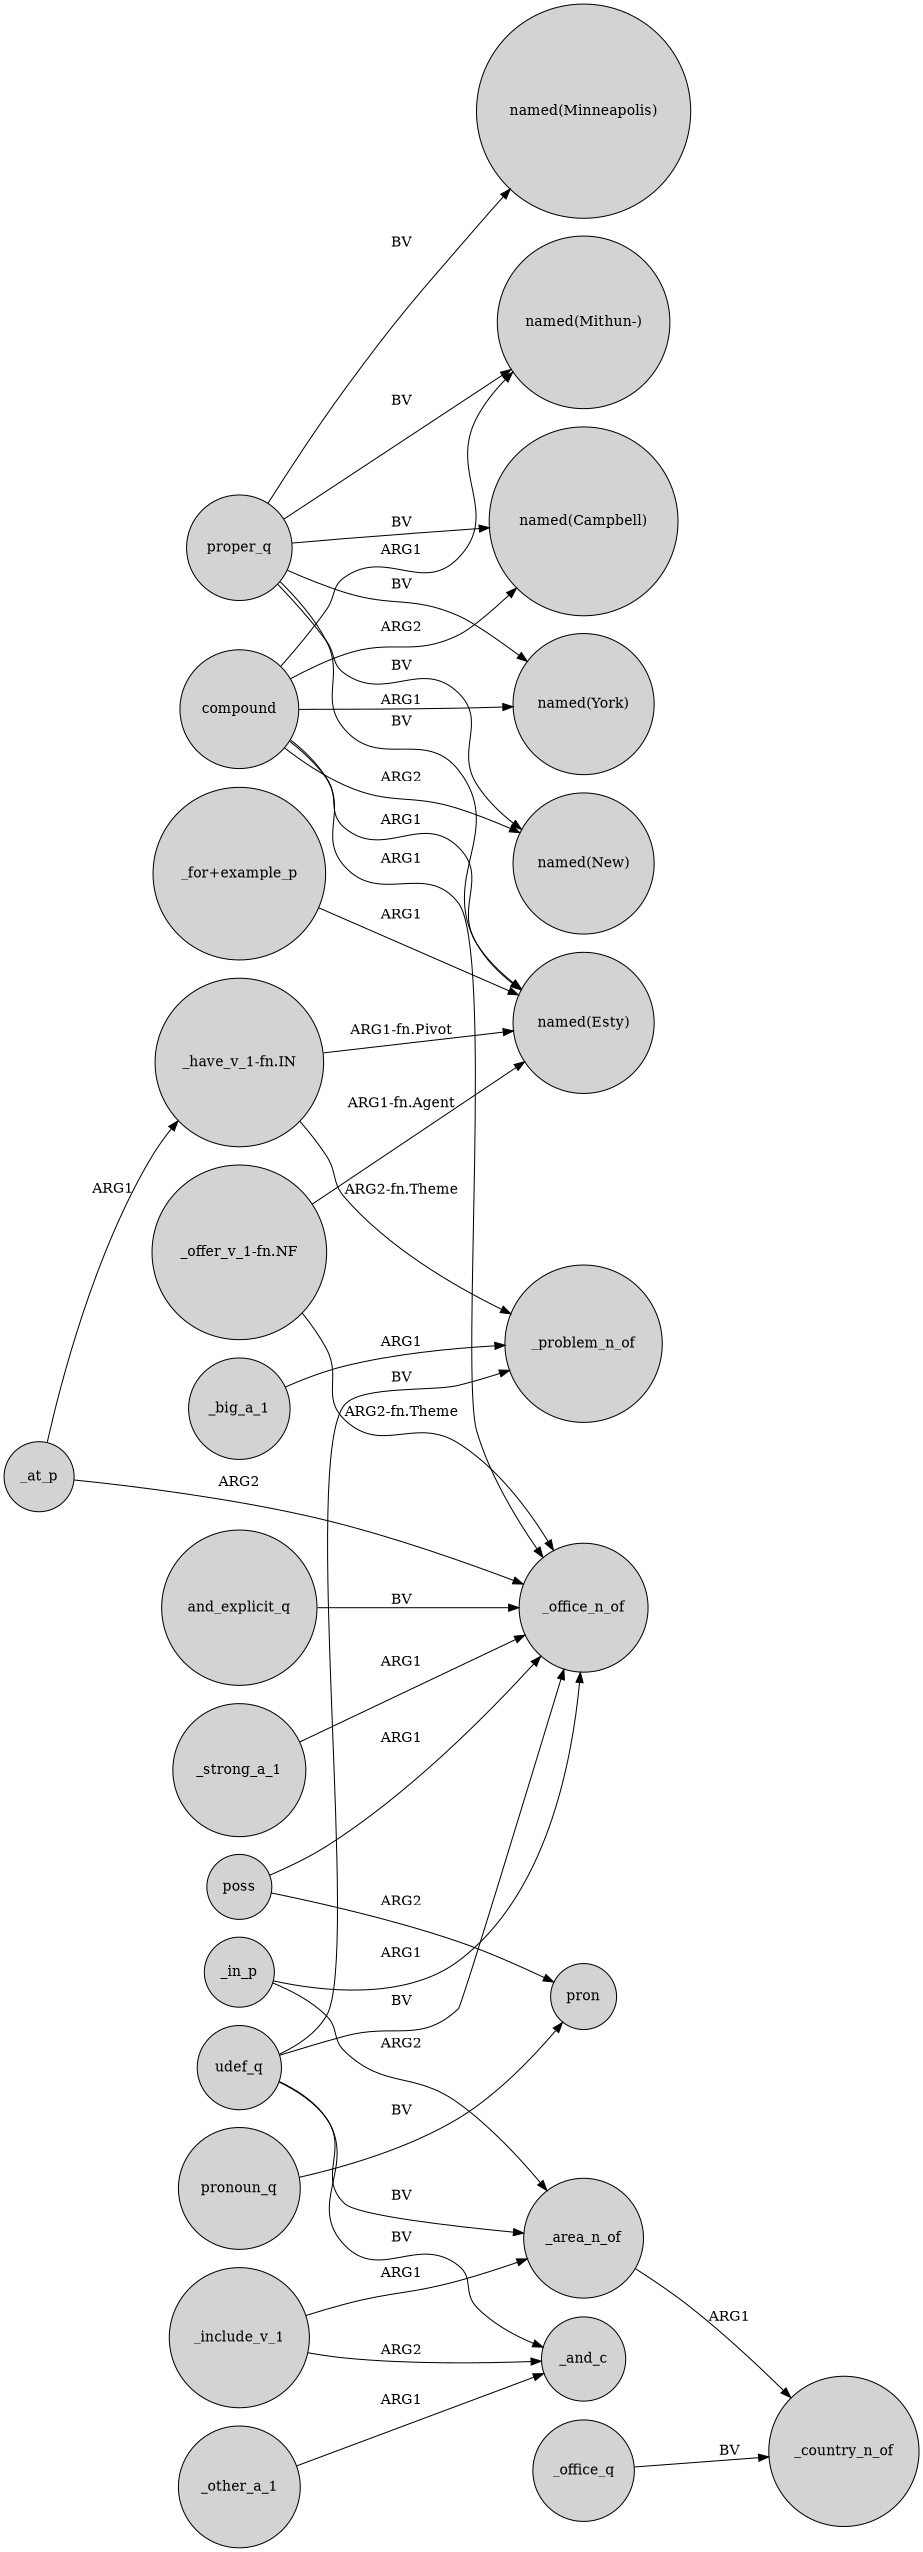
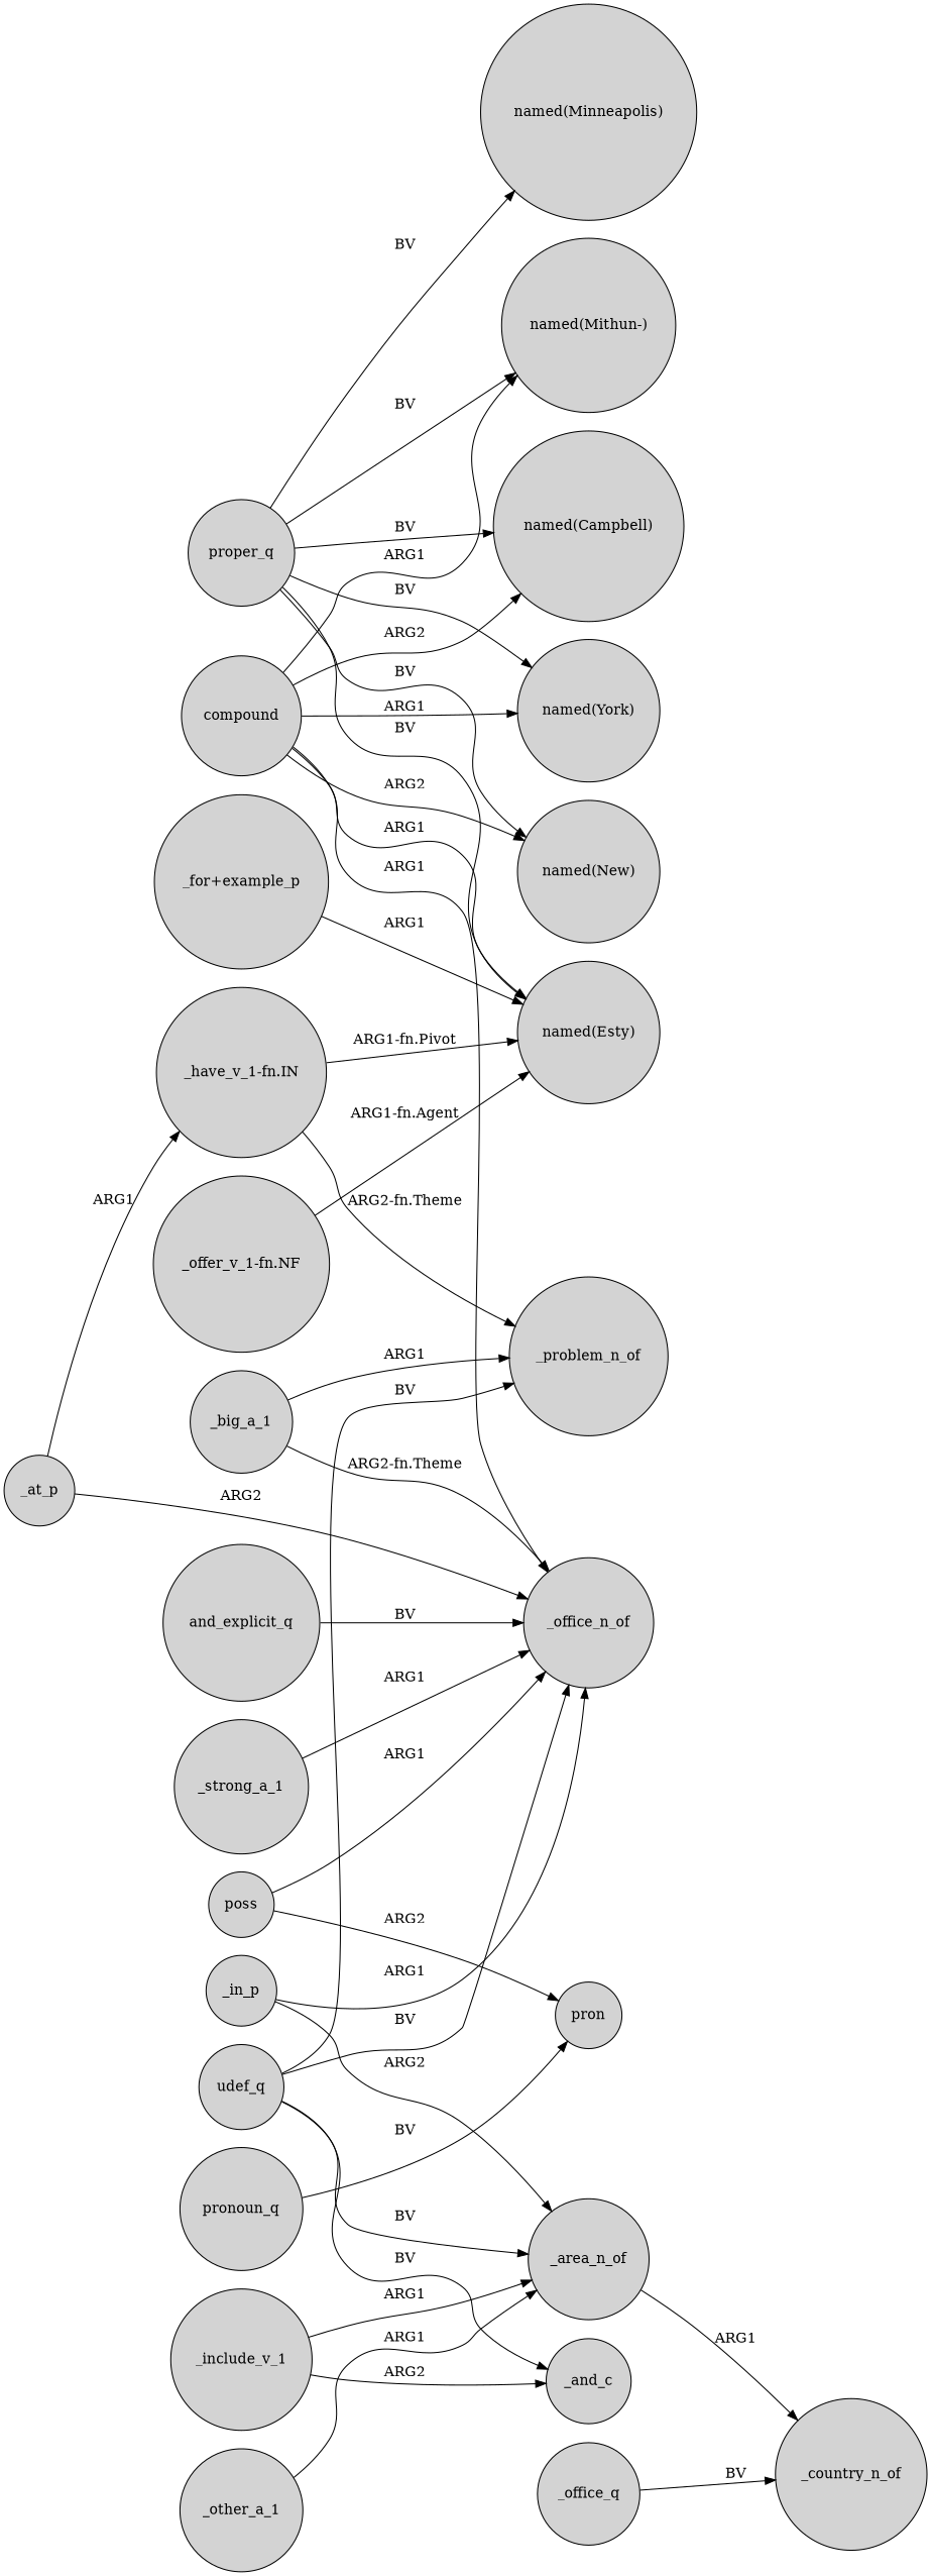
  digraph {
    rankdir=LR
    node [shape=circle style=filled]
    udef_q
    _office_n_of
    _and_c
    _problem_n_of
    _area_n_of
    _country_n_of
    _include_v_1
    compound
    "named(New)"
    "named(Mithun-)"
    "named(Campbell)"
    "named(Esty)"
    "named(York)"
    poss
    pron
    _at_p
    "_have_v_1-fn.IN"
    proper_q
    "named(Minneapolis)"
    "_offer_v_1-fn.NF"
    n21 [label=and_explicit_q]
    _in_p
    pronoun_q
    n24 [label=_office_q]
    _other_a_1
    "_for+example_p"
    _big_a_1
    _strong_a_1
    udef_q -> _office_n_of [label=BV]
    udef_q -> _and_c [label=BV]
    udef_q -> _problem_n_of [label=BV]
    udef_q -> _area_n_of [label=BV]
    _area_n_of -> _country_n_of [label=ARG1]
    _include_v_1 -> _and_c [label=ARG2]
    _include_v_1 -> _area_n_of [label=ARG1]
    compound -> _office_n_of [label=ARG1]
    compound -> "named(New)" [label=ARG2]
    compound -> "named(Mithun-)" [label=ARG1]
    compound -> "named(Campbell)" [label=ARG2]
    compound -> "named(Esty)" [label=ARG1]
    compound -> "named(York)" [label=ARG1]
    poss -> _office_n_of [label=ARG1]
    poss -> pron [label=ARG2]
    _at_p -> _office_n_of [label=ARG2]
    _at_p -> "_have_v_1-fn.IN" [label=ARG1]
    "_have_v_1-fn.IN" -> _problem_n_of [label="ARG2-fn.Theme"]
    "_have_v_1-fn.IN" -> "named(Esty)" [label="ARG1-fn.Pivot"]
    proper_q -> "named(New)" [label=BV]
    proper_q -> "named(Mithun-)" [label=BV]
    proper_q -> "named(Campbell)" [label=BV]
    proper_q -> "named(Esty)" [label=BV]
    proper_q -> "named(York)" [label=BV]
    proper_q -> "named(Minneapolis)" [label=BV]
-   "_offer_v_1-fn.NF" -> _office_n_of [label="ARG2-fn.Theme"]
+   _big_a_1 -> _office_n_of [label="ARG2-fn.Theme"]
    "_offer_v_1-fn.NF" -> "named(Esty)" [label="ARG1-fn.Agent"]
    n21 -> _office_n_of [label=BV]
    _in_p -> _office_n_of [label=ARG1]
    _in_p -> _area_n_of [label=ARG2]
    pronoun_q -> pron [label=BV]
    n24 -> _country_n_of [label=BV]
-   _other_a_1 -> _and_c [label=ARG1]
+   _other_a_1 -> _area_n_of [label=ARG1]
    "_for+example_p" -> "named(Esty)" [label=ARG1]
    _big_a_1 -> _problem_n_of [label=ARG1]
    _strong_a_1 -> _office_n_of [label=ARG1]
  }
